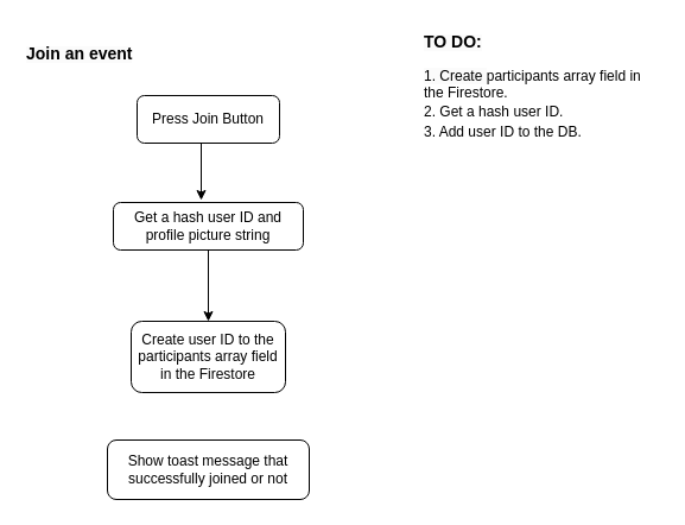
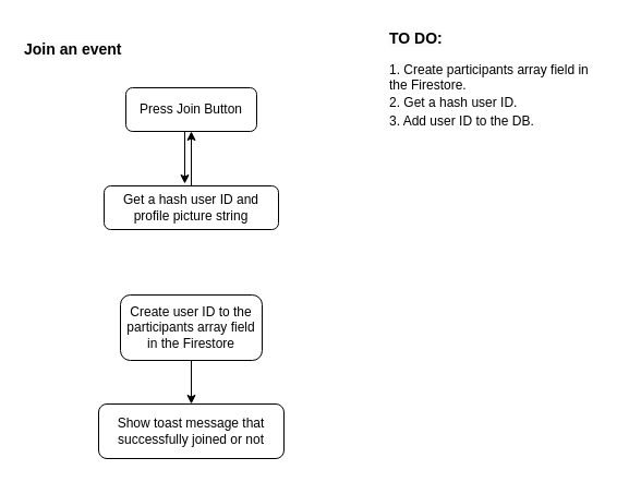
  <mxCell id="0" />
  <mxCell id="1" parent="0" />
  <mxCell id="2" value="Press Join Button" style="rounded=1;whiteSpace=wrap;html=1;fontSize=12;glass=0;strokeWidth=1;shadow=0;" parent="1" vertex="1"><mxGeometry x="115" y="80" width="120" height="40" as="geometry" /></mxCell>
  <mxCell id="3" value="Get a hash user ID and profile picture string" style="rounded=1;whiteSpace=wrap;html=1;fontSize=12;glass=0;strokeWidth=1;shadow=0;" parent="1" vertex="1"><mxGeometry x="95" y="170" width="160" height="40" as="geometry" /></mxCell>
  <mxCell id="4" value="Show toast message that successfully joined or not" style="rounded=1;whiteSpace=wrap;html=1;fontSize=12;glass=0;strokeWidth=1;shadow=0;" parent="1" vertex="1"><mxGeometry x="90" y="370" width="170" height="50" as="geometry" /></mxCell>
  <mxCell id="5" value="Create user ID to the participants array field in the Firestore" style="rounded=1;whiteSpace=wrap;html=1;fontSize=12;glass=0;strokeWidth=1;shadow=0;" parent="1" vertex="1"><mxGeometry x="110" y="270" width="130" height="60" as="geometry" /></mxCell>
- <mxCell id="6" value="" style="endArrow=classic;html=1;rounded=0;entryX=0.5;entryY=0;entryDx=0;entryDy=0;" edge="1" parent="1" source="3" target="5"><mxGeometry width="50" height="50" relative="1" as="geometry"><mxPoint x="185" y="220" as="sourcePoint" /><mxPoint x="175" y="270" as="targetPoint" /></mxGeometry></mxCell>
+ <mxCell id="6" value="" style="endArrow=classic;html=1;rounded=0;" edge="1" parent="1" source="3" target="2"><mxGeometry width="50" height="50" relative="1" as="geometry"><mxPoint x="185" y="220" as="sourcePoint" /><mxPoint x="175" y="270" as="targetPoint" /></mxGeometry></mxCell>
  <mxCell id="7" value="" style="endArrow=classic;html=1;rounded=0;" edge="1" parent="1"><mxGeometry width="50" height="50" relative="1" as="geometry"><mxPoint x="169" y="120" as="sourcePoint" /><mxPoint x="169" y="168" as="targetPoint" /></mxGeometry></mxCell>
  <mxCell id="8" value="&lt;span style=&quot;color: rgb(0, 0, 0); font-family: Helvetica; font-style: normal; font-variant-ligatures: normal; font-variant-caps: normal; letter-spacing: normal; orphans: 2; text-align: center; text-indent: 0px; text-transform: none; widows: 2; word-spacing: 0px; -webkit-text-stroke-width: 0px; white-space: normal; background-color: rgb(251, 251, 251); text-decoration-thickness: initial; text-decoration-style: initial; text-decoration-color: initial; float: none; display: inline !important;&quot;&gt;&lt;b style=&quot;&quot;&gt;&lt;font style=&quot;font-size: 14px;&quot;&gt;Join an event&lt;/font&gt;&lt;/b&gt;&lt;/span&gt;" style="text;whiteSpace=wrap;html=1;" vertex="1" parent="1"><mxGeometry x="20" y="30" width="140" height="40" as="geometry" /></mxCell>
  <mxCell id="9" value="&lt;span style=&quot;color: rgb(0, 0, 0); font-family: Helvetica; font-style: normal; font-variant-ligatures: normal; font-variant-caps: normal; letter-spacing: normal; orphans: 2; text-align: center; text-indent: 0px; text-transform: none; widows: 2; word-spacing: 0px; -webkit-text-stroke-width: 0px; white-space: normal; background-color: rgb(251, 251, 251); text-decoration-thickness: initial; text-decoration-style: initial; text-decoration-color: initial; float: none; display: inline !important;&quot;&gt;&lt;b style=&quot;&quot;&gt;&lt;font style=&quot;font-size: 14px;&quot;&gt;TO DO:&lt;/font&gt;&lt;/b&gt;&lt;/span&gt;" style="text;whiteSpace=wrap;html=1;" vertex="1" parent="1"><mxGeometry x="355" y="20" width="140" height="40" as="geometry" /></mxCell>
  <mxCell id="10" value="&lt;span style=&quot;color: rgb(0, 0, 0); font-family: Helvetica; font-size: 12px; font-style: normal; font-variant-ligatures: normal; font-variant-caps: normal; font-weight: 400; letter-spacing: normal; orphans: 2; text-align: center; text-indent: 0px; text-transform: none; widows: 2; word-spacing: 0px; -webkit-text-stroke-width: 0px; white-space: normal; background-color: rgb(251, 251, 251); text-decoration-thickness: initial; text-decoration-style: initial; text-decoration-color: initial; display: inline !important; float: none;&quot;&gt;1. Create&amp;nbsp;&lt;/span&gt;&lt;span style=&quot;text-align: center;&quot;&gt;participants array field in the Firestore.&lt;/span&gt;&lt;div style=&quot;line-height: 140%;&quot;&gt;&lt;div style=&quot;line-height: 140%;&quot;&gt;&lt;span style=&quot;background-color: initial;&quot;&gt;2. Get a hash user ID.&lt;/span&gt;&lt;/div&gt;&lt;div style=&quot;line-height: 140%;&quot;&gt;&lt;span style=&quot;background-color: initial;&quot;&gt;3. Add user ID to the DB.&lt;/span&gt;&lt;/div&gt;&lt;/div&gt;" style="text;whiteSpace=wrap;html=1;" vertex="1" parent="1"><mxGeometry x="355" y="50" width="200" height="80" as="geometry" /></mxCell>
+ <mxCell id="11" value="" style="endArrow=classic;html=1;rounded=0;entryX=0.5;entryY=0;entryDx=0;entryDy=0;exitX=0.5;exitY=1;exitDx=0;exitDy=0;" edge="1" parent="1" source="5" target="4"><mxGeometry width="50" height="50" relative="1" as="geometry"><mxPoint x="145" y="300" as="sourcePoint" /><mxPoint x="195" y="250" as="targetPoint" /></mxGeometry></mxCell>
